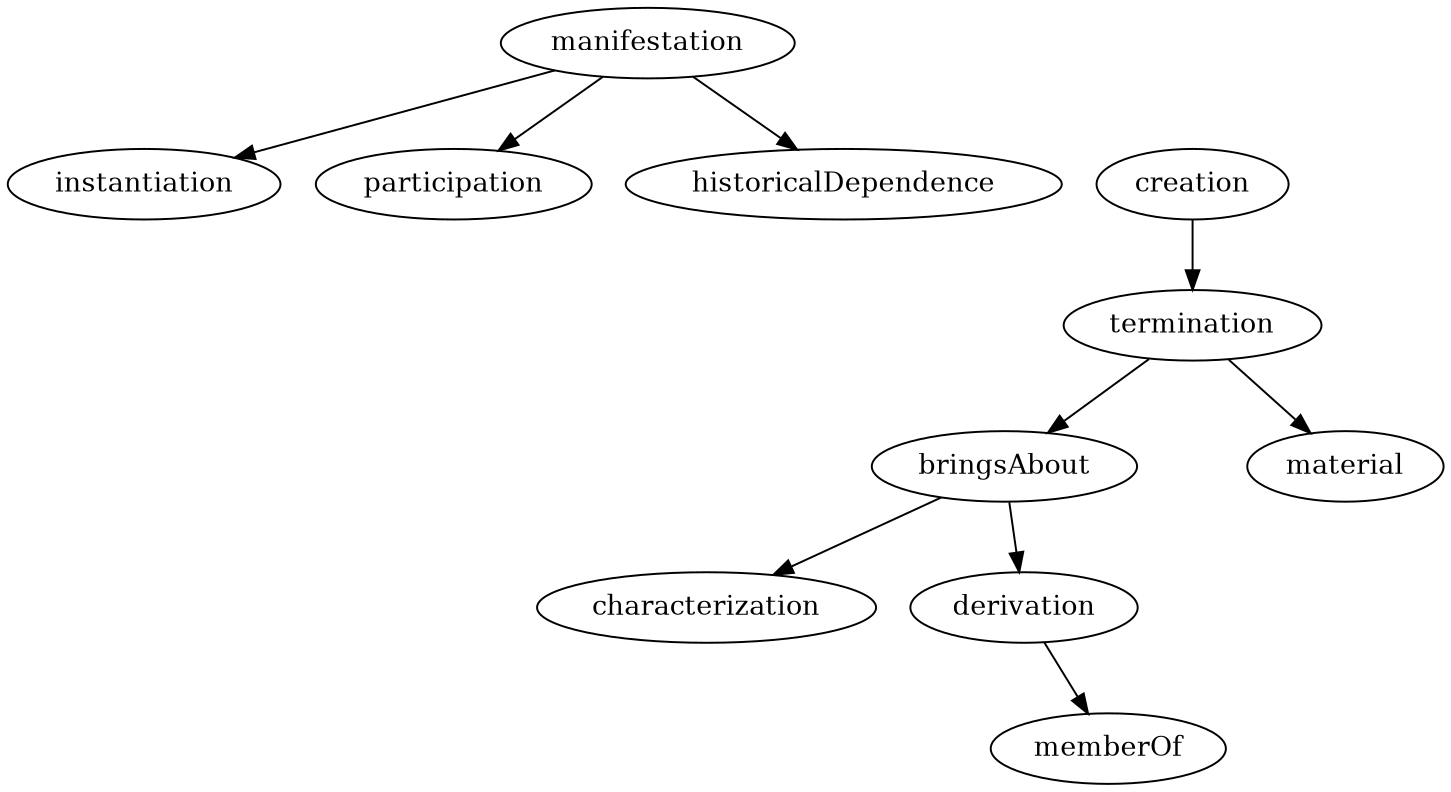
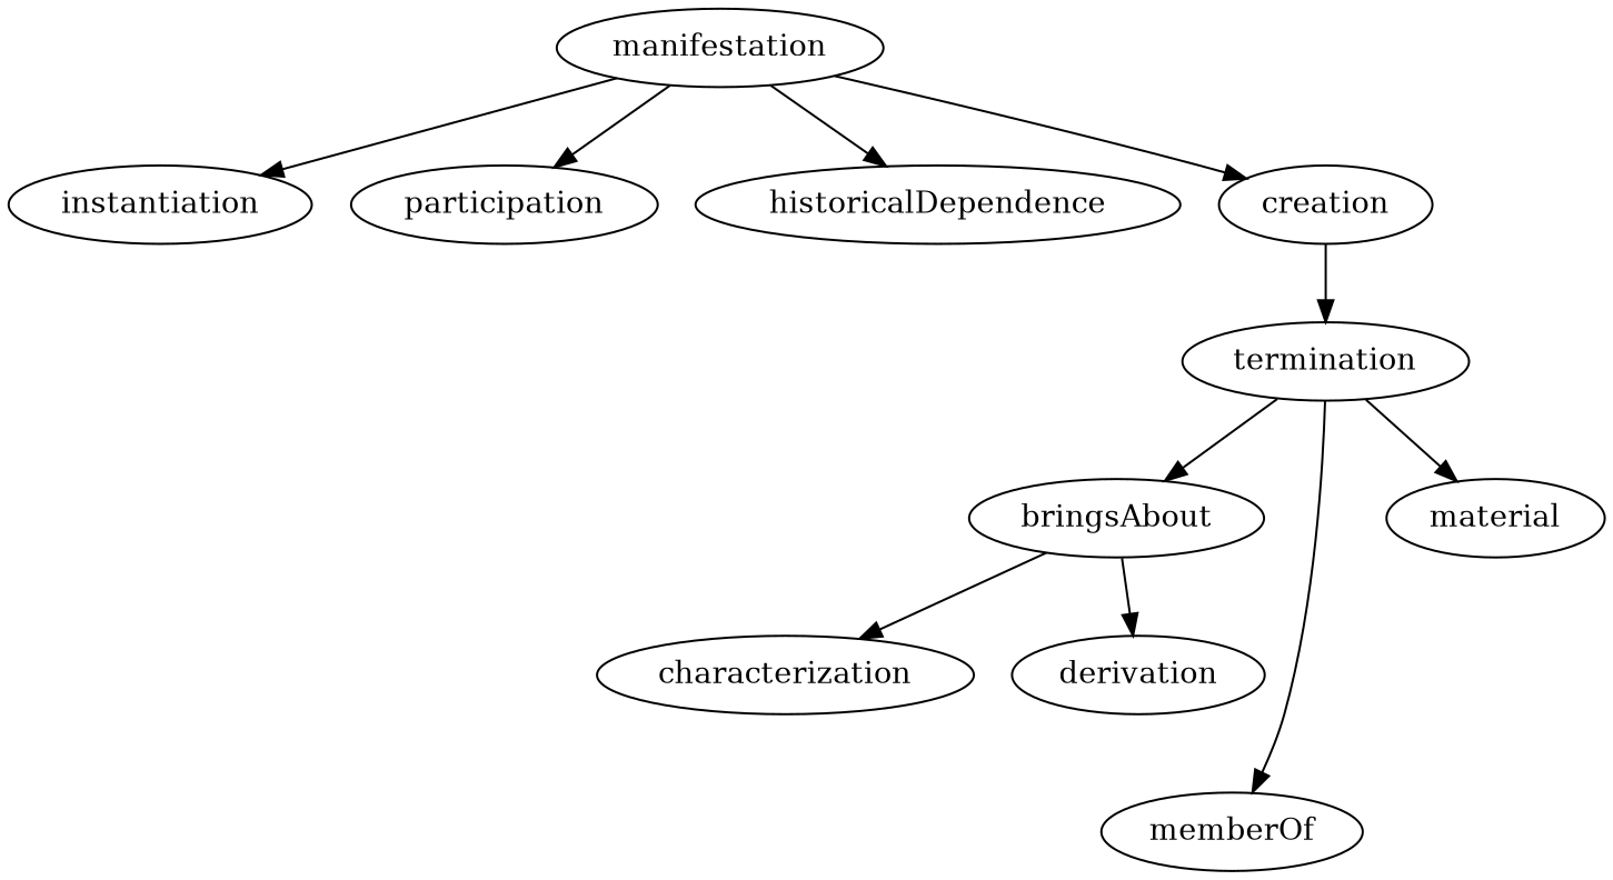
  strict digraph {
    manifestation
    instantiation
    participation
    historicalDependence
    creation
    termination
    bringsAbout
    memberOf
    material
    characterization
    derivation
    manifestation -> instantiation
    manifestation -> participation
    manifestation -> historicalDependence
+   manifestation -> creation
    creation -> termination
    termination -> bringsAbout
-   derivation -> memberOf
+   termination -> memberOf
    termination -> material
    bringsAbout -> characterization
    bringsAbout -> derivation
  }
